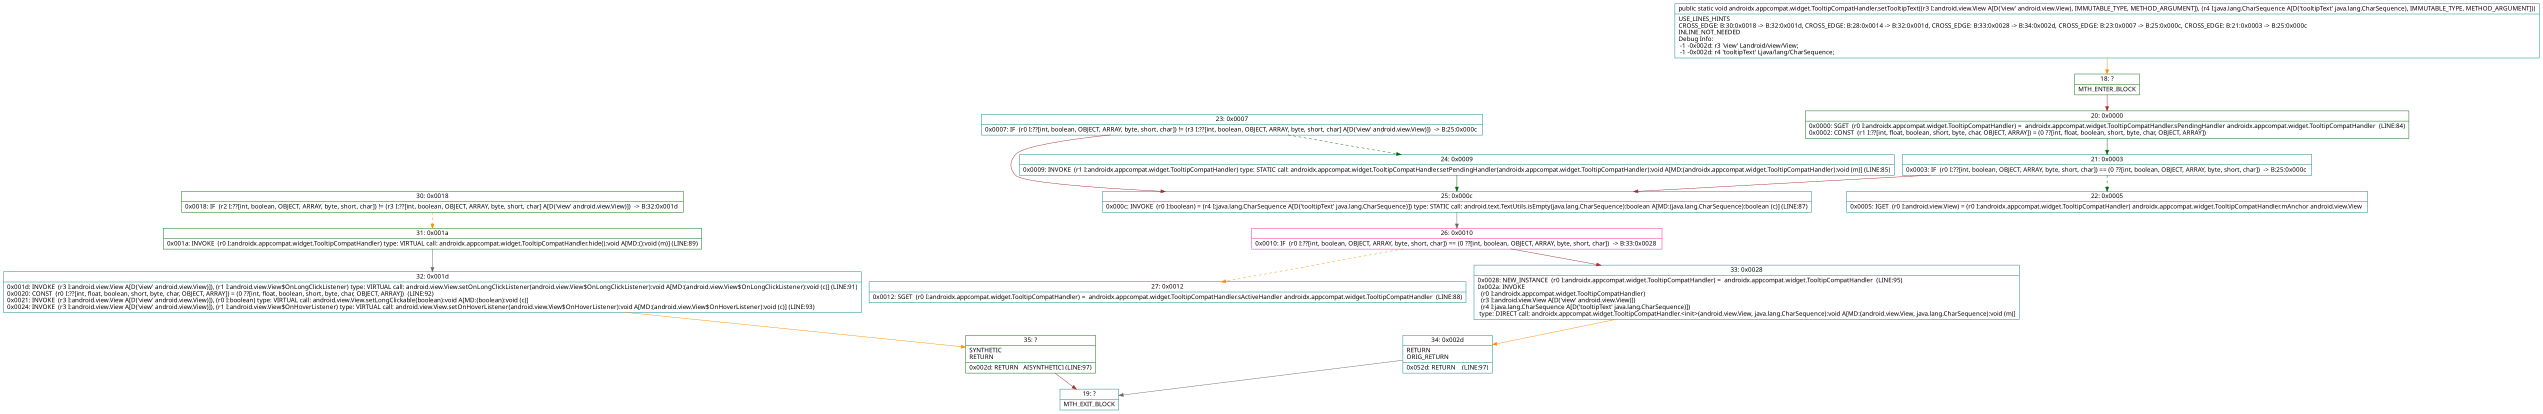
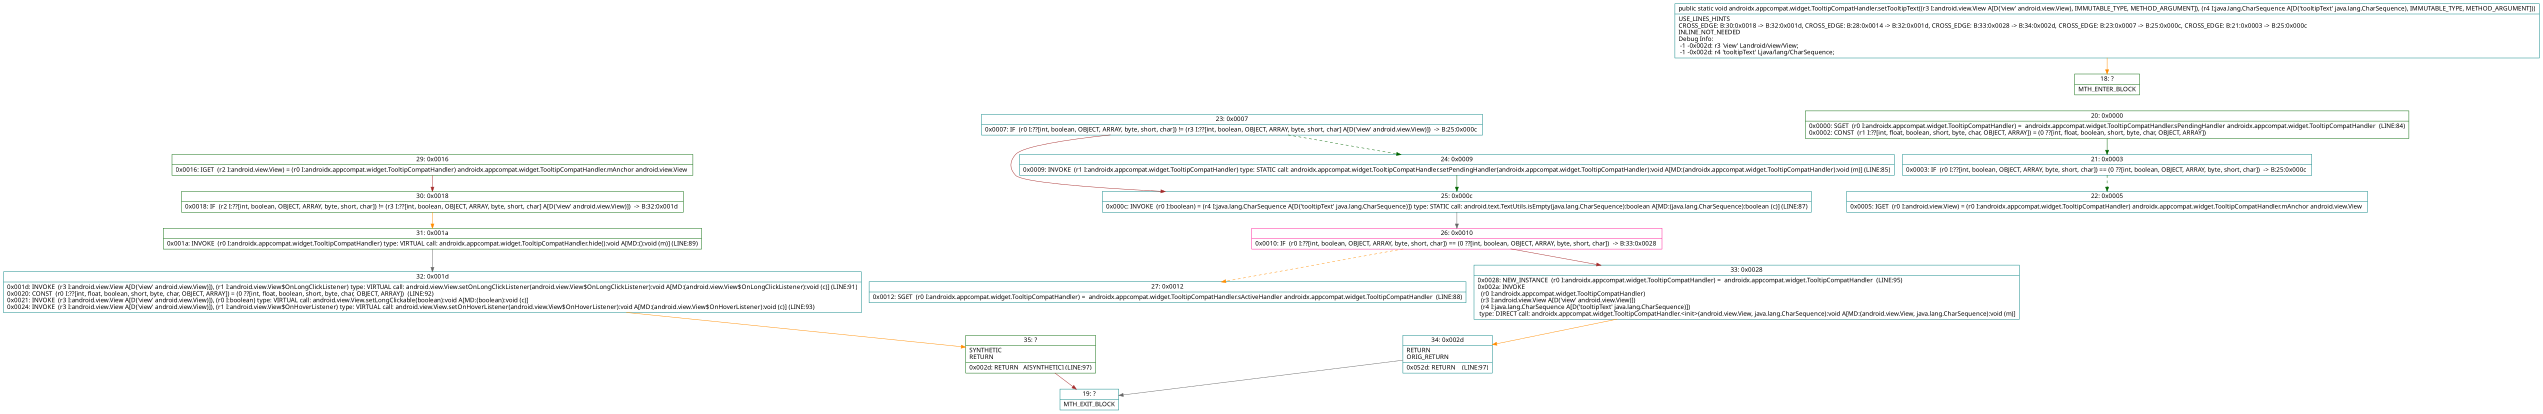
  digraph {
    fontname="Noto Sans"
    node [color=teal fontname="Noto Sans" shape=record]
    edge [color=brown fontname="Noto Sans"]
    n1 [color=darkgreen label="{18\:\ ?|MTH_ENTER_BLOCK\l}"]
    n2 [color=darkgreen label="{20\:\ 0x0000|0x0000: SGET  (r0 I:androidx.appcompat.widget.TooltipCompatHandler) =  androidx.appcompat.widget.TooltipCompatHandler.sPendingHandler androidx.appcompat.widget.TooltipCompatHandler  (LINE:84)\l0x0002: CONST  (r1 I:??[int, float, boolean, short, byte, char, OBJECT, ARRAY]) = (0 ??[int, float, boolean, short, byte, char, OBJECT, ARRAY]) \l}"]
    n3 [label="{21\:\ 0x0003|0x0003: IF  (r0 I:??[int, boolean, OBJECT, ARRAY, byte, short, char]) == (0 ??[int, boolean, OBJECT, ARRAY, byte, short, char])  \-\> B:25:0x000c \l}"]
    n4 [label="{22\:\ 0x0005|0x0005: IGET  (r0 I:android.view.View) = (r0 I:androidx.appcompat.widget.TooltipCompatHandler) androidx.appcompat.widget.TooltipCompatHandler.mAnchor android.view.View \l}"]
    n5 [label="{25\:\ 0x000c|0x000c: INVOKE  (r0 I:boolean) = (r4 I:java.lang.CharSequence A[D('tooltipText' java.lang.CharSequence)]) type: STATIC call: android.text.TextUtils.isEmpty(java.lang.CharSequence):boolean A[MD:(java.lang.CharSequence):boolean (c)] (LINE:87)\l}"]
    n6 [color=deeppink label="{26\:\ 0x0010|0x0010: IF  (r0 I:??[int, boolean, OBJECT, ARRAY, byte, short, char]) == (0 ??[int, boolean, OBJECT, ARRAY, byte, short, char])  \-\> B:33:0x0028 \l}"]
    n7 [label="{23\:\ 0x0007|0x0007: IF  (r0 I:??[int, boolean, OBJECT, ARRAY, byte, short, char]) != (r3 I:??[int, boolean, OBJECT, ARRAY, byte, short, char] A[D('view' android.view.View)])  \-\> B:25:0x000c \l}"]
    n8 [label="{24\:\ 0x0009|0x0009: INVOKE  (r1 I:androidx.appcompat.widget.TooltipCompatHandler) type: STATIC call: androidx.appcompat.widget.TooltipCompatHandler.setPendingHandler(androidx.appcompat.widget.TooltipCompatHandler):void A[MD:(androidx.appcompat.widget.TooltipCompatHandler):void (m)] (LINE:85)\l}"]
    n9 [label="{27\:\ 0x0012|0x0012: SGET  (r0 I:androidx.appcompat.widget.TooltipCompatHandler) =  androidx.appcompat.widget.TooltipCompatHandler.sActiveHandler androidx.appcompat.widget.TooltipCompatHandler  (LINE:88)\l}"]
    n10 [label="{33\:\ 0x0028|0x0028: NEW_INSTANCE  (r0 I:androidx.appcompat.widget.TooltipCompatHandler) =  androidx.appcompat.widget.TooltipCompatHandler  (LINE:95)\l0x002a: INVOKE  \l  (r0 I:androidx.appcompat.widget.TooltipCompatHandler)\l  (r3 I:android.view.View A[D('view' android.view.View)])\l  (r4 I:java.lang.CharSequence A[D('tooltipText' java.lang.CharSequence)])\l type: DIRECT call: androidx.appcompat.widget.TooltipCompatHandler.\<init\>(android.view.View, java.lang.CharSequence):void A[MD:(android.view.View, java.lang.CharSequence):void (m)]\l}"]
    n11 [label="{34\:\ 0x002d|RETURN\lORIG_RETURN\l|0x052d: RETURN    (LINE:97)\l}"]
+   n12 [color=darkgreen label="{29\:\ 0x0016|0x0016: IGET  (r2 I:android.view.View) = (r0 I:androidx.appcompat.widget.TooltipCompatHandler) androidx.appcompat.widget.TooltipCompatHandler.mAnchor android.view.View \l}"]
    n13 [color=darkgreen label="{30\:\ 0x0018|0x0018: IF  (r2 I:??[int, boolean, OBJECT, ARRAY, byte, short, char]) != (r3 I:??[int, boolean, OBJECT, ARRAY, byte, short, char] A[D('view' android.view.View)])  \-\> B:32:0x001d \l}"]
    n14 [label="{32\:\ 0x001d|0x001d: INVOKE  (r3 I:android.view.View A[D('view' android.view.View)]), (r1 I:android.view.View$OnLongClickListener) type: VIRTUAL call: android.view.View.setOnLongClickListener(android.view.View$OnLongClickListener):void A[MD:(android.view.View$OnLongClickListener):void (c)] (LINE:91)\l0x0020: CONST  (r0 I:??[int, float, boolean, short, byte, char, OBJECT, ARRAY]) = (0 ??[int, float, boolean, short, byte, char, OBJECT, ARRAY])  (LINE:92)\l0x0021: INVOKE  (r3 I:android.view.View A[D('view' android.view.View)]), (r0 I:boolean) type: VIRTUAL call: android.view.View.setLongClickable(boolean):void A[MD:(boolean):void (c)]\l0x0024: INVOKE  (r3 I:android.view.View A[D('view' android.view.View)]), (r1 I:android.view.View$OnHoverListener) type: VIRTUAL call: android.view.View.setOnHoverListener(android.view.View$OnHoverListener):void A[MD:(android.view.View$OnHoverListener):void (c)] (LINE:93)\l}"]
    n15 [color=darkgreen label="{35\:\ ?|SYNTHETIC\lRETURN\l|0x002d: RETURN   A[SYNTHETIC] (LINE:97)\l}"]
    n16 [color=darkgreen label="{31\:\ 0x001a|0x001a: INVOKE  (r0 I:androidx.appcompat.widget.TooltipCompatHandler) type: VIRTUAL call: androidx.appcompat.widget.TooltipCompatHandler.hide():void A[MD:():void (m)] (LINE:89)\l}"]
    n17 [label="{19\:\ ?|MTH_EXIT_BLOCK\l}"]
    n18 [label="{public static void androidx.appcompat.widget.TooltipCompatHandler.setTooltipText((r3 I:android.view.View A[D('view' android.view.View), IMMUTABLE_TYPE, METHOD_ARGUMENT]), (r4 I:java.lang.CharSequence A[D('tooltipText' java.lang.CharSequence), IMMUTABLE_TYPE, METHOD_ARGUMENT]))  | USE_LINES_HINTS\lCROSS_EDGE: B:30:0x0018 \-\> B:32:0x001d, CROSS_EDGE: B:28:0x0014 \-\> B:32:0x001d, CROSS_EDGE: B:33:0x0028 \-\> B:34:0x002d, CROSS_EDGE: B:23:0x0007 \-\> B:25:0x000c, CROSS_EDGE: B:21:0x0003 \-\> B:25:0x000c\lINLINE_NOT_NEEDED\lDebug Info:\l  \-1 \-0x002d: r3 'view' Landroid\/view\/View;\l  \-1 \-0x002d: r4 'tooltipText' Ljava\/lang\/CharSequence;\l}"]
-   n1 -> n2
    n2 -> n3 [color=darkgreen]
    n3 -> n4 [color=darkgreen style=dashed]
-   n3 -> n5
    n5 -> n6 [color=gray40]
    n6 -> n9 [color=darkorange style=dashed]
    n6 -> n10
    n7 -> n5
    n7 -> n8 [color=darkgreen style=dashed]
    n8 -> n5 [color=darkgreen]
    n10 -> n11 [color=darkorange]
    n11 -> n17 [color=gray40]
-   n13 -> n16 [color=darkorange style=dashed]
+   n12 -> n13
+   n13 -> n16 [color=darkorange style=solid]
    n14 -> n15 [color=darkorange]
    n15 -> n17
    n16 -> n14 [color=gray40]
    n18 -> n1 [color=darkorange]
  }
